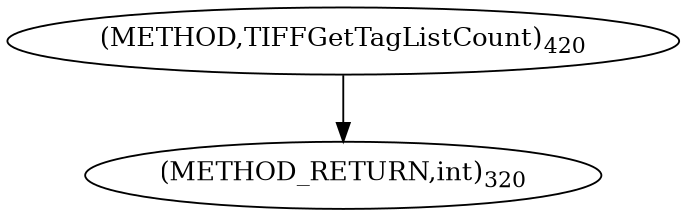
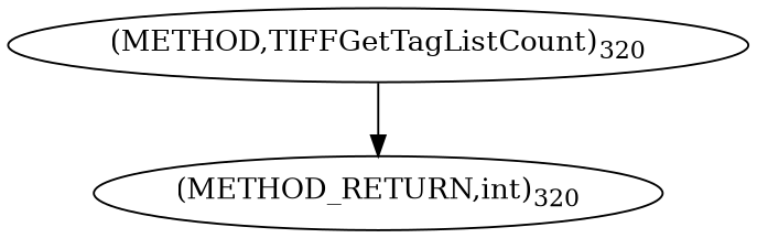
  digraph {
-   n1 [label=<(METHOD,TIFFGetTagListCount)<SUB>420</SUB>>]
+   n1 [label=<(METHOD,TIFFGetTagListCount)<SUB>320</SUB>>]
    n2 [label=<(METHOD_RETURN,int)<SUB>320</SUB>>]
    n1 -> n2
  }
